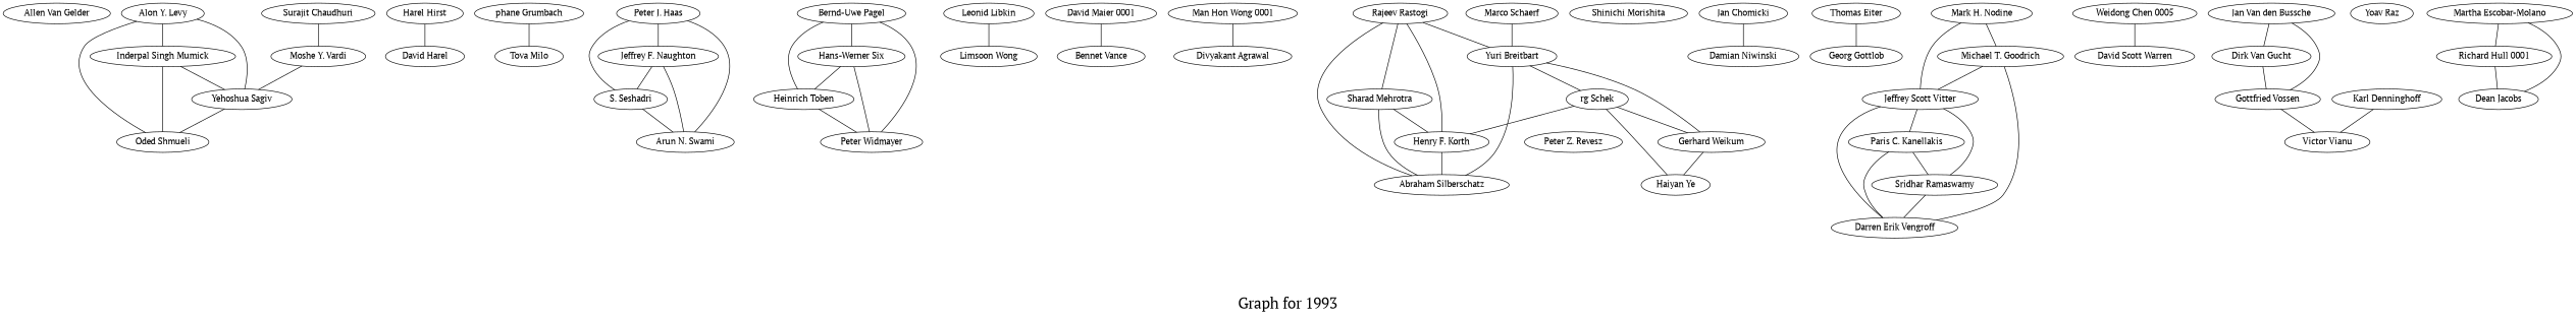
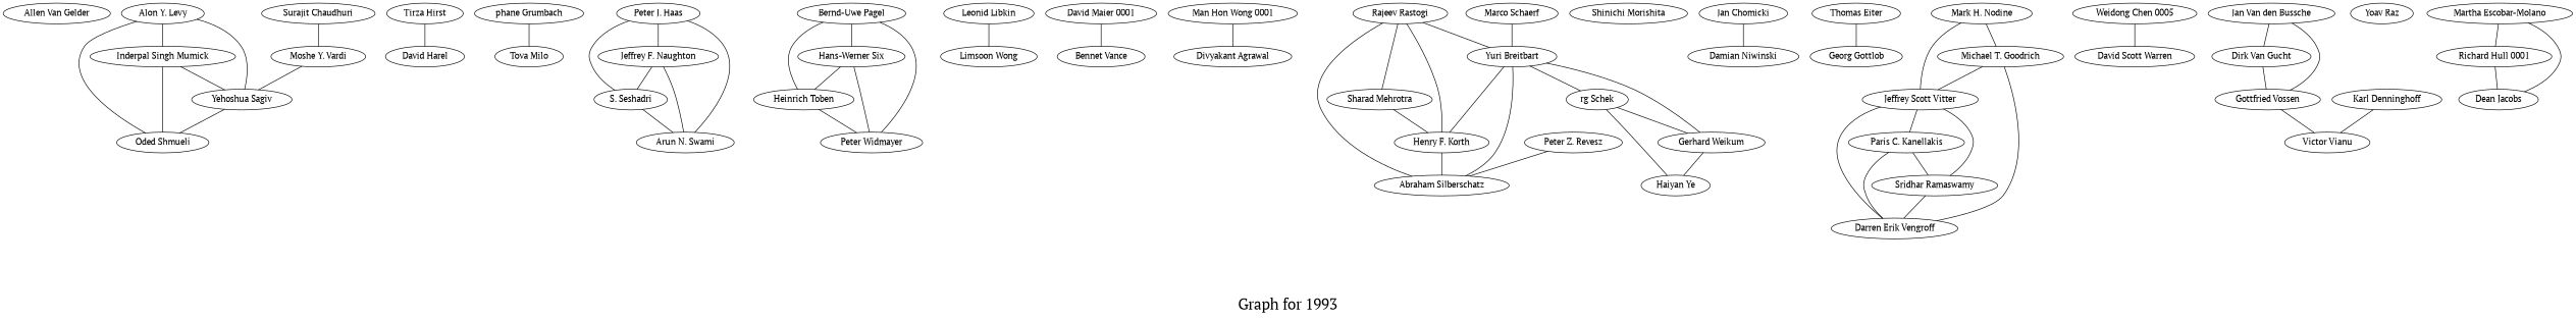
  graph {
    fontname="PT Serif"
    fontsize=24
    label="\nGraph for 1993\n"
    splines=true
    node [fontname="PT Serif" shape=ellipse]
    edge [fontname="PT Serif"]
    n1 [height=0.3 label="Allen Van Gelder" width=0.3]
    n2 [height=0.3 label="Surajit Chaudhuri" width=0.3]
    n3 [height=0.3 label="Moshe Y. Vardi" width=0.3]
    n4 [height=0.3 label="Yehoshua Sagiv" width=0.3]
    n5 [height=0.3 label="Oded Shmueli" width=0.3]
-   n6 [height=0.3 label="Harel Hirst" width=0.3]
+   n6 [height=0.3 label="Tirza Hirst" width=0.3]
    n7 [height=0.3 label="David Harel" width=0.3]
    n8 [height=0.3 label="phane Grumbach" width=0.3]
    n9 [height=0.3 label="Tova Milo" width=0.3]
    n10 [height=0.3 label="Peter J. Haas" width=0.3]
    n11 [height=0.3 label="Jeffrey F. Naughton" width=0.3]
    n12 [height=0.3 label="S. Seshadri" width=0.3]
    n13 [height=0.3 label="Arun N. Swami" width=0.3]
    n14 [height=0.3 label="Bernd-Uwe Pagel" width=0.3]
    n15 [height=0.3 label="Hans-Werner Six" width=0.3]
    n16 [height=0.3 label="Heinrich Toben" width=0.3]
    n17 [height=0.3 label="Peter Widmayer" width=0.3]
    n18 [height=0.3 label="Leonid Libkin" width=0.3]
    n19 [height=0.3 label="Limsoon Wong" width=0.3]
    n20 [height=0.3 label="David Maier 0001" width=0.3]
    n21 [height=0.3 label="Bennet Vance" width=0.3]
    n22 [height=0.3 label="Man Hon Wong 0001" width=0.3]
    n23 [height=0.3 label="Divyakant Agrawal" width=0.3]
    n24 [height=0.3 label="Marco Schaerf" width=0.3]
    n25 [height=0.3 label="Yuri Breitbart" width=0.3]
    n26 [height=0.3 label="Peter Z. Revesz" width=0.3]
    n27 [height=0.3 label="Rajeev Rastogi" width=0.3]
    n28 [height=0.3 label="Sharad Mehrotra" width=0.3]
    n29 [height=0.3 label="Henry F. Korth" width=0.3]
    n30 [height=0.3 label="Abraham Silberschatz" width=0.3]
    n31 [height=0.3 label="rg Schek" width=0.3]
    n32 [height=0.3 label="Gerhard Weikum" width=0.3]
    n33 [height=0.3 label="Haiyan Ye" width=0.3]
    n34 [height=0.3 label="Shinichi Morishita" width=0.3]
    n35 [height=0.3 label="Jan Chomicki" width=0.3]
    n36 [height=0.3 label="Damian Niwinski" width=0.3]
    n37 [height=0.3 label="Thomas Eiter" width=0.3]
    n38 [height=0.3 label="Georg Gottlob" width=0.3]
    n39 [height=0.3 label="Mark H. Nodine" width=0.3]
    n40 [height=0.3 label="Michael T. Goodrich" width=0.3]
    n41 [height=0.3 label="Jeffrey Scott Vitter" width=0.3]
    n42 [height=0.3 label="Darren Erik Vengroff" width=0.3]
    n43 [height=0.3 label="Paris C. Kanellakis" width=0.3]
    n44 [height=0.3 label="Sridhar Ramaswamy" width=0.3]
    n45 [height=0.3 label="Weidong Chen 0005" width=0.3]
    n46 [height=0.3 label="David Scott Warren" width=0.3]
    n47 [height=0.3 label="Jan Van den Bussche" width=0.3]
    n48 [height=0.3 label="Dirk Van Gucht" width=0.3]
    n49 [height=0.3 label="Gottfried Vossen" width=0.3]
    n50 [height=0.3 label="Victor Vianu" width=0.3]
    n51 [height=0.3 label="Karl Denninghoff" width=0.3]
    n52 [height=0.3 label="Yoav Raz" width=0.3]
    n53 [height=0.3 label="Alon Y. Levy" width=0.3]
    n54 [height=0.3 label="Inderpal Singh Mumick" width=0.3]
    n55 [height=0.3 label="Martha Escobar-Molano" width=0.3]
    n56 [height=0.3 label="Richard Hull 0001" width=0.3]
    n57 [height=0.3 label="Dean Jacobs" width=0.3]
    n2 -- n3
    n3 -- n4
    n4 -- n5
    n6 -- n7
    n8 -- n9
    n10 -- n11
    n10 -- n12
    n10 -- n13
    n11 -- n12
    n11 -- n13
    n12 -- n13
    n14 -- n15
    n14 -- n16
    n14 -- n17
    n15 -- n16
    n15 -- n17
    n16 -- n17
    n18 -- n19
    n20 -- n21
    n22 -- n23
    n24 -- n25
-   n31 -- n29
+   n25 -- n29
    n25 -- n30
    n25 -- n31
    n25 -- n32
    n27 -- n25
    n27 -- n28
    n27 -- n29
    n27 -- n30
    n28 -- n29
-   n28 -- n30
+   n26 -- n30
    n29 -- n30
    n31 -- n32
    n31 -- n33
    n32 -- n33
    n35 -- n36
    n37 -- n38
    n39 -- n40
    n39 -- n41
    n40 -- n41
    n40 -- n42
    n41 -- n42
    n41 -- n43
    n41 -- n44
    n43 -- n42
    n43 -- n44
    n44 -- n42
    n45 -- n46
    n47 -- n48
    n47 -- n49
    n48 -- n49
    n49 -- n50
    n51 -- n50
    n53 -- n4
    n53 -- n5
    n53 -- n54
    n54 -- n4
    n54 -- n5
    n55 -- n56
    n55 -- n57
    n56 -- n57
  }
